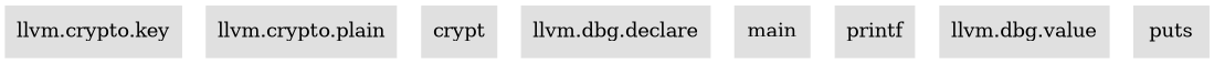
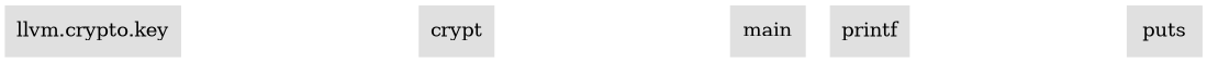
  digraph {
    node [color="#e0e0e0" shape=record style=filled]
    n1 [label="{llvm.crypto.key}"]
-   n2 [label="{llvm.crypto.plain}"]
    n3 [label="{crypt}"]
-   n4 [label="{llvm.dbg.declare}"]
    n5 [label="{main}"]
    n6 [label="{printf}"]
-   n7 [label="{llvm.dbg.value}"]
    n8 [label="{puts}"]
  }
